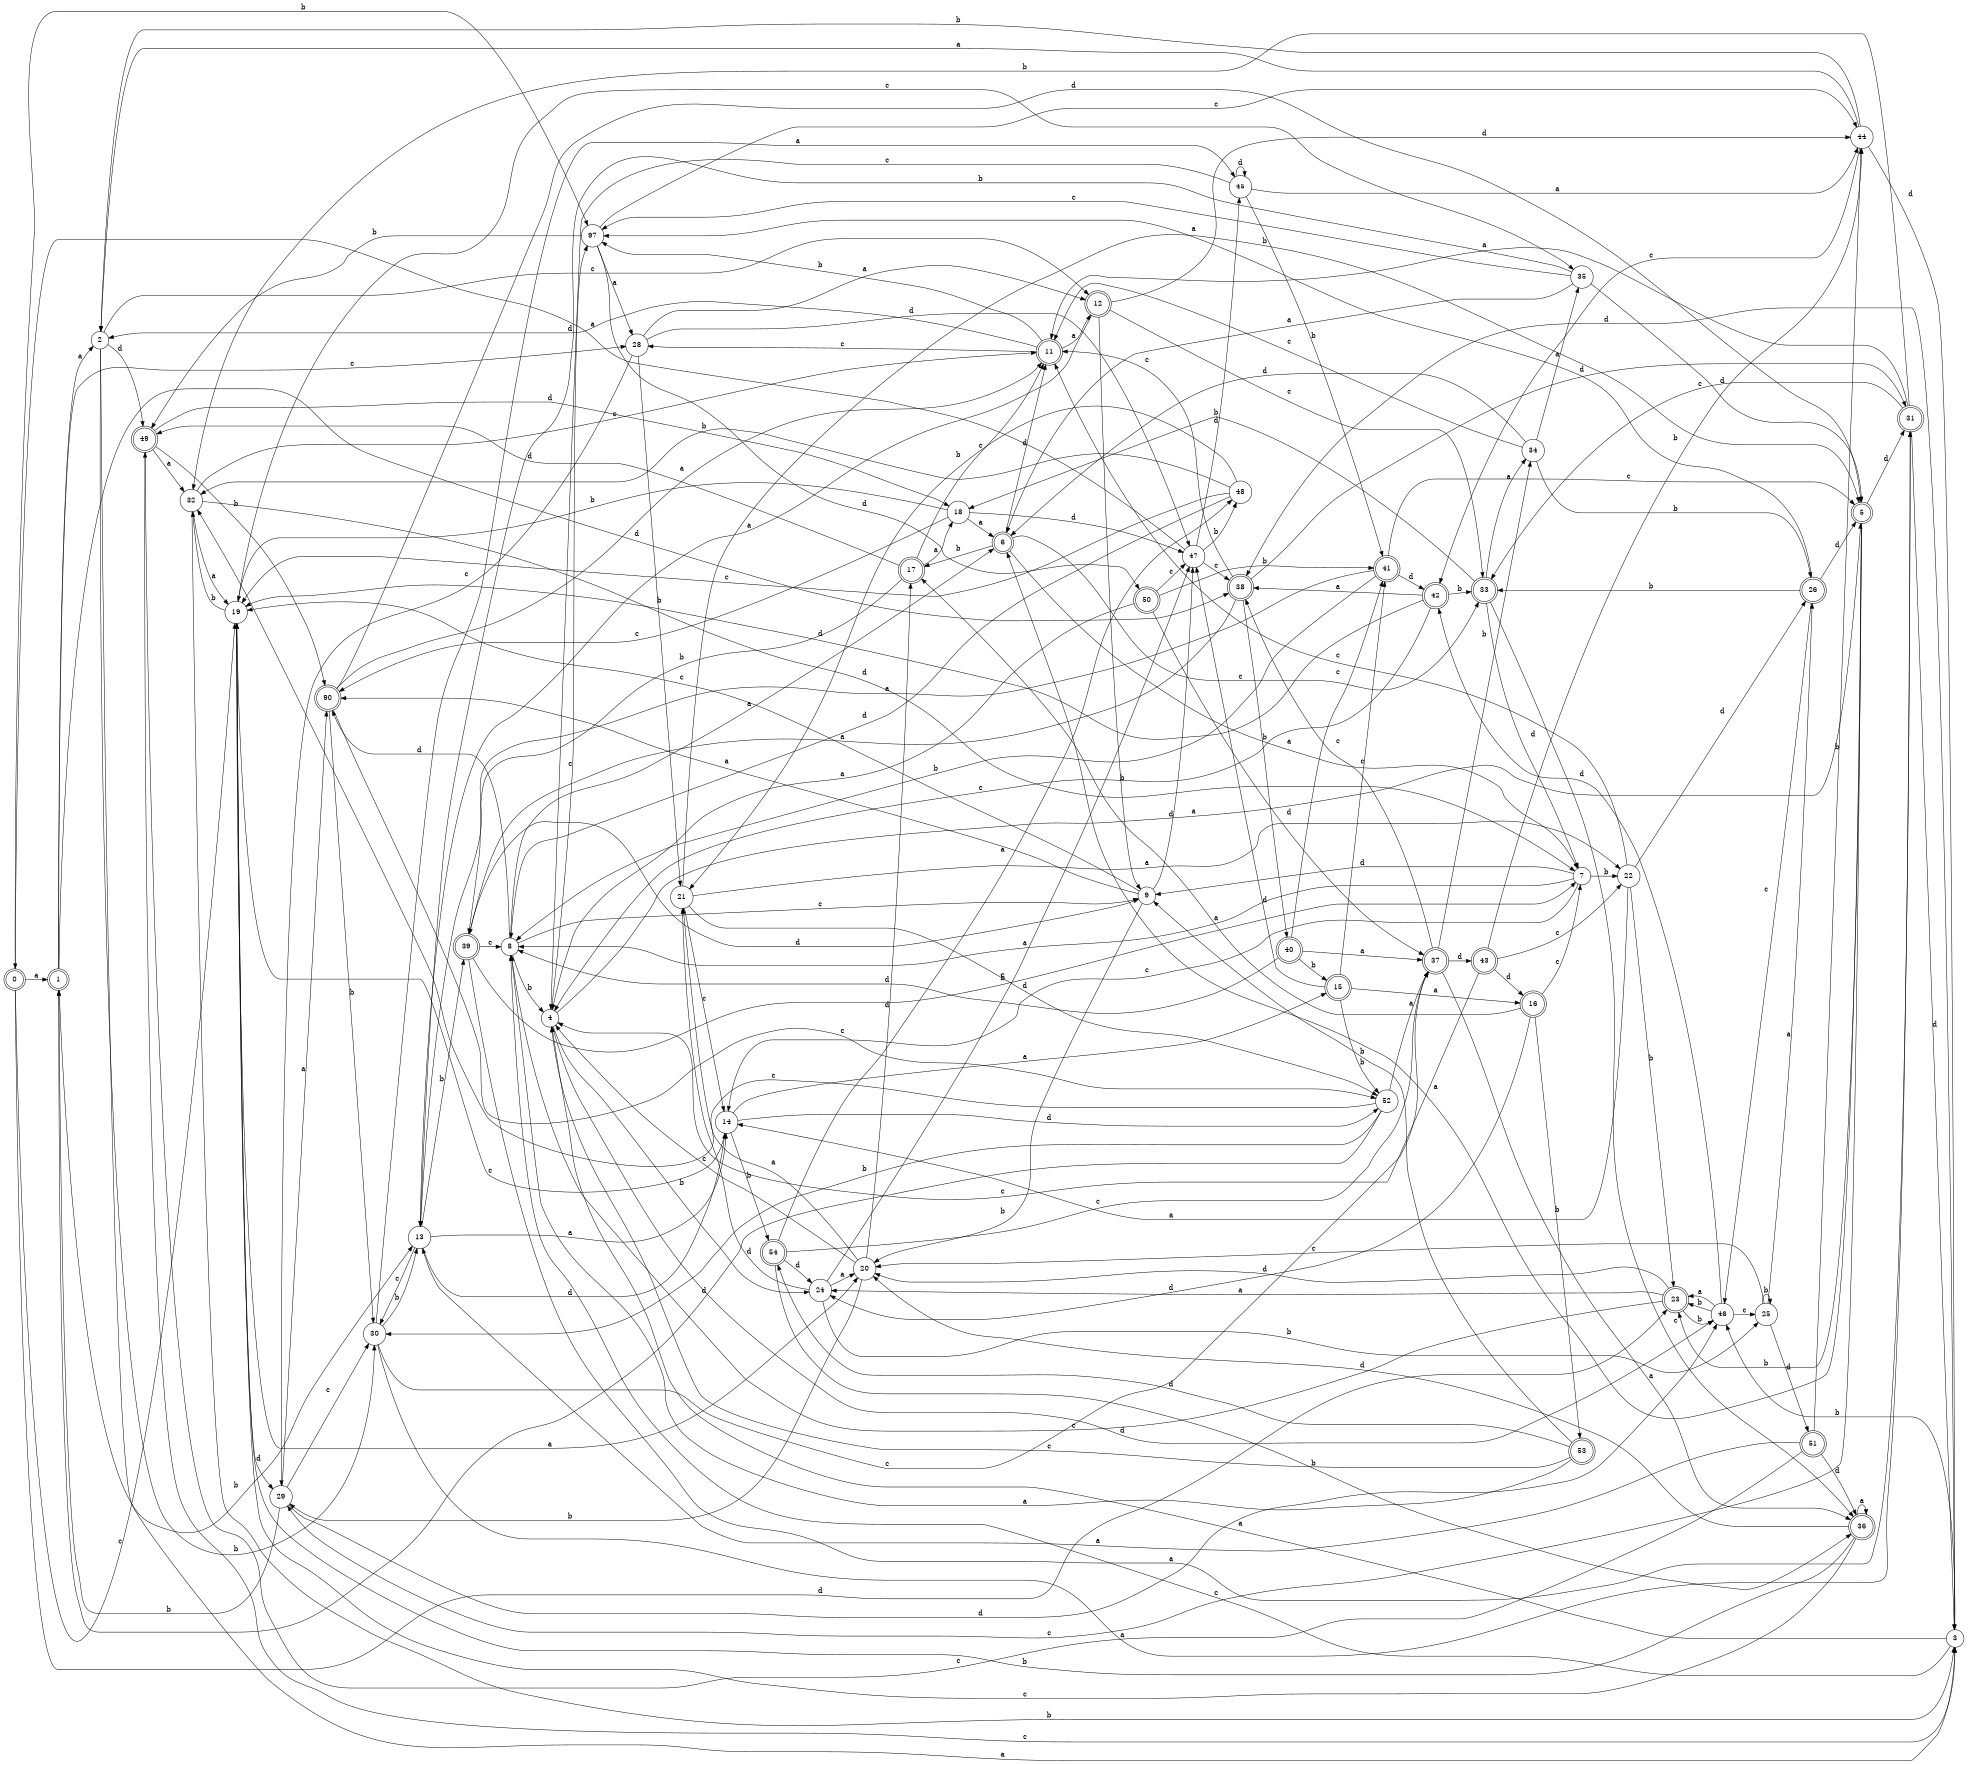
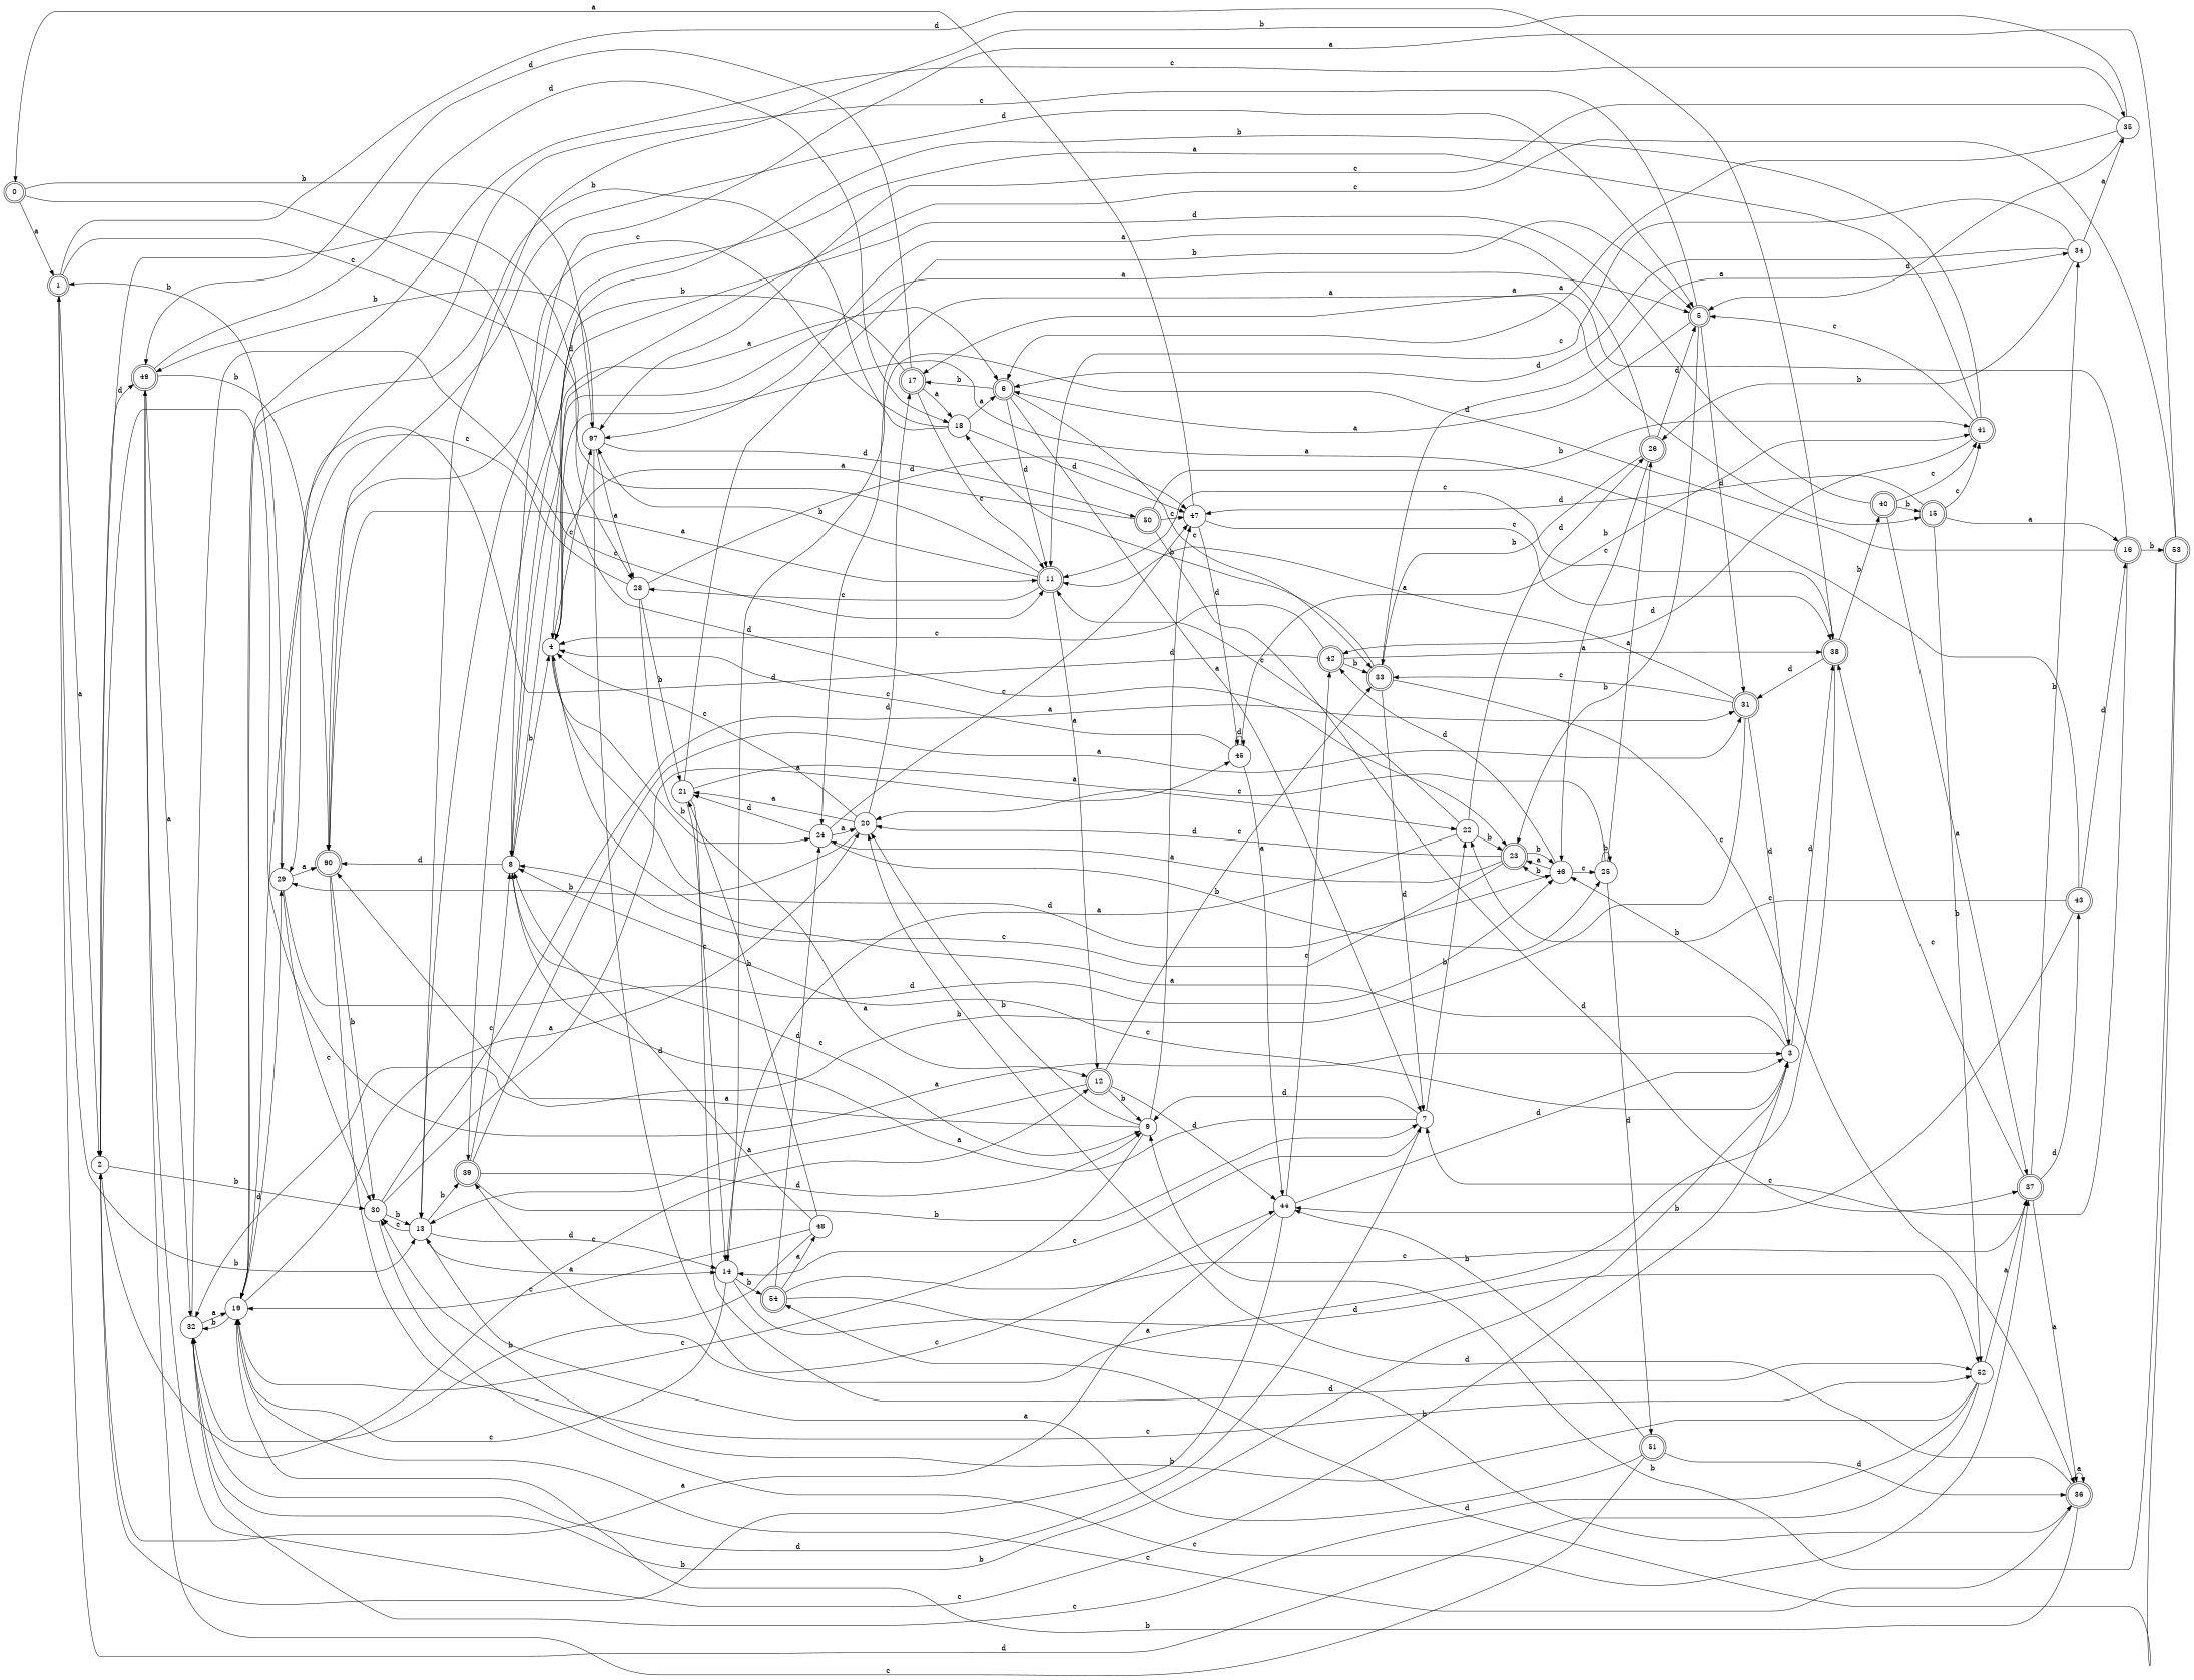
  digraph {
    rankdir=LR
    node [color=black fillcolor=white shape=circle style="rounded,filled"]
    n1 [label=0 shape=doublecircle]
    n2 [label=1 shape=doublecircle]
    n3 [label=19 style=filled]
    n4 [label=23 shape=doublecircle]
    n5 [label=97 style=filled]
    n6 [label=2 style=filled]
    n7 [label=13 style=filled]
    n8 [label=28 style=filled]
    n9 [label=38 shape=doublecircle]
    n10 [label=29 style=filled]
    n11 [label=20 style=filled]
    n12 [label=32 style=filled]
    n13 [label=35 style=filled]
    n14 [label=8 style=filled]
    n15 [label=46 style=filled]
    n16 [label=24 style=filled]
    n17 [label=49 shape=doublecircle]
    n18 [label=44 style=filled]
    n19 [label=50 shape=doublecircle]
    n20 [label=3 style=filled]
    n21 [label=12 shape=doublecircle]
    n22 [label=30 style=filled]
    n23 [label=14]
    n24 [label=39 shape=doublecircle]
    n25 [label=47 style=filled]
    n26 [label=21 style=filled]
    n27 [label=31 shape=doublecircle]
    n28 [label=11 shape=doublecircle]
    n29 [label=40 shape=doublecircle]
    n30 [label=4 style=filled]
    n31 [label=33 shape=doublecircle]
    n32 [label=9 style=filled]
    n33 [label=37 shape=doublecircle]
    n34 [label=45 style=filled]
    n35 [label=90 shape=doublecircle]
    n36 [label=18 style=filled]
    n37 [label=5 shape=doublecircle]
    n38 [label=6 shape=doublecircle]
    n39 [label=25 style=filled]
    n40 [label=42 shape=doublecircle]
    n41 [label=7 style=filled]
    n42 [label=17 shape=doublecircle]
    n43 [label=22 style=filled]
    n44 [label=34 style=filled]
    n45 [label=36 shape=doublecircle]
    n46 [label=52 style=filled]
    n47 [label=15 shape=doublecircle]
    n48 [label=54 shape=doublecircle]
    n49 [label=26 shape=doublecircle]
    n50 [label=48 style=filled]
    n51 [label=16 shape=doublecircle]
    n52 [label=41 shape=doublecircle]
    n53 [label=53 shape=doublecircle]
    n54 [label=51 shape=doublecircle]
    n55 [label=43 shape=doublecircle]
    n1 -> n2 [label=a]
-   n1 -> n3 [label=c]
    n1 -> n4 [label=d]
    n1 -> n5 [label=b]
    n2 -> n6 [label=a]
    n2 -> n7 [label=b]
    n2 -> n8 [label=c]
    n2 -> n9 [label=d]
    n3 -> n10 [label=d]
    n3 -> n11 [label=a]
    n3 -> n12 [label=b]
    n3 -> n13 [label=c]
    n4 -> n11 [label=d]
    n4 -> n14 [label=c]
    n4 -> n15 [label=b]
    n4 -> n16 [label=a]
    n5 -> n8 [label=a]
    n5 -> n17 [label=b]
    n5 -> n18 [label=c]
    n5 -> n19 [label=d]
    n6 -> n17 [label=d]
    n6 -> n20 [label=a]
    n6 -> n21 [label=c]
    n6 -> n22 [label=b]
    n7 -> n22 [label=c]
    n7 -> n23 [label=a]
    n7 -> n23 [label=d]
    n7 -> n24 [label=b]
    n8 -> n10 [label=c]
    n8 -> n21 [label=a]
    n8 -> n25 [label=d]
    n8 -> n26 [label=b]
    n9 -> n24 [label=a]
    n9 -> n27 [label=d]
    n9 -> n28 [label=c]
    n9 -> n29 [label=b]
    n10 -> n2 [label=b]
    n10 -> n15 [label=d]
    n10 -> n22 [label=c]
    n10 -> n35 [label=a]
    n11 -> n10 [label=b]
    n11 -> n26 [label=a]
    n11 -> n30 [label=c]
    n11 -> n42 [label=d]
    n12 -> n3 [label=a]
    n12 -> n20 [label=b]
    n12 -> n28 [label=c]
    n12 -> n41 [label=d]
    n13 -> n5 [label=c]
    n13 -> n7 [label=b]
    n13 -> n37 [label=d]
    n13 -> n38 [label=a]
    n14 -> n30 [label=b]
    n14 -> n32 [label=c]
    n14 -> n35 [label=d]
    n14 -> n38 [label=a]
    n15 -> n4 [label=a]
    n15 -> n4 [label=b]
    n15 -> n39 [label=c]
    n15 -> n40 [label=d]
    n16 -> n11 [label=a]
    n16 -> n25 [label=c]
    n16 -> n26 [label=d]
    n16 -> n39 [label=b]
    n17 -> n12 [label=a]
    n17 -> n20 [label=c]
    n17 -> n35 [label=b]
    n17 -> n36 [label=d]
    n18 -> n6 [label=a]
    n18 -> n6 [label=b]
    n18 -> n20 [label=d]
    n18 -> n40 [label=c]
    n19 -> n25 [label=c]
    n19 -> n30 [label=a]
    n19 -> n33 [label=d]
    n19 -> n52 [label=b]
    n20 -> n9 [label=d]
    n20 -> n14 [label=c]
    n20 -> n15 [label=b]
    n20 -> n30 [label=a]
    n21 -> n7 [label=a]
    n21 -> n18 [label=d]
    n21 -> n31 [label=c]
    n21 -> n32 [label=b]
    n22 -> n7 [label=b]
    n22 -> n27 [label=a]
    n22 -> n33 [label=c]
    n22 -> n34 [label=a]
    n23 -> n3 [label=c]
    n23 -> n46 [label=d]
    n23 -> n47 [label=a]
    n23 -> n48 [label=b]
    n24 -> n14 [label=c]
    n24 -> n27 [label=a]
    n24 -> n32 [label=d]
    n24 -> n41 [label=b]
    n25 -> n1 [label=a]
    n25 -> n9 [label=c]
    n25 -> n34 [label=d]
-   n25 -> n50 [label=b]
    n26 -> n23 [label=c]
    n26 -> n37 [label=b]
    n26 -> n43 [label=a]
    n26 -> n46 [label=d]
    n27 -> n12 [label=b]
    n27 -> n20 [label=d]
    n27 -> n28 [label=a]
    n27 -> n31 [label=c]
    n28 -> n5 [label=b]
    n28 -> n6 [label=d]
    n28 -> n8 [label=c]
    n28 -> n21 [label=a]
    n29 -> n14 [label=d]
    n29 -> n33 [label=a]
    n29 -> n47 [label=b]
    n29 -> n52 [label=c]
    n30 -> n5 [label=c]
    n30 -> n15 [label=d]
    n30 -> n16 [label=b]
    n30 -> n37 [label=a]
    n31 -> n36 [label=b]
    n31 -> n41 [label=d]
    n31 -> n44 [label=a]
    n31 -> n45 [label=c]
    n32 -> n3 [label=c]
    n32 -> n11 [label=b]
    n32 -> n25 [label=d]
    n32 -> n35 [label=a]
    n33 -> n9 [label=c]
    n33 -> n44 [label=b]
    n33 -> n45 [label=a]
    n33 -> n55 [label=d]
    n34 -> n18 [label=a]
    n34 -> n30 [label=c]
    n34 -> n34 [label=d]
    n34 -> n52 [label=b]
    n35 -> n22 [label=b]
    n35 -> n28 [label=a]
    n35 -> n37 [label=d]
    n35 -> n46 [label=c]
    n36 -> n3 [label=b]
    n36 -> n25 [label=d]
    n36 -> n35 [label=c]
    n36 -> n38 [label=a]
    n37 -> n4 [label=b]
    n37 -> n10 [label=c]
    n37 -> n27 [label=d]
    n37 -> n38 [label=a]
    n38 -> n28 [label=d]
    n38 -> n31 [label=c]
    n38 -> n41 [label=a]
    n38 -> n42 [label=b]
    n39 -> n11 [label=c]
    n39 -> n39 [label=b]
    n39 -> n49 [label=a]
    n39 -> n54 [label=d]
    n40 -> n3 [label=d]
    n40 -> n9 [label=a]
    n40 -> n30 [label=c]
    n40 -> n31 [label=b]
    n41 -> n14 [label=a]
    n41 -> n23 [label=c]
    n41 -> n32 [label=d]
    n41 -> n43 [label=b]
    n42 -> n17 [label=d]
    n42 -> n24 [label=b]
    n42 -> n28 [label=c]
    n42 -> n36 [label=a]
    n43 -> n4 [label=b]
    n43 -> n23 [label=a]
    n43 -> n28 [label=c]
    n43 -> n49 [label=d]
    n44 -> n13 [label=a]
    n44 -> n28 [label=c]
    n44 -> n38 [label=d]
    n44 -> n49 [label=b]
    n45 -> n3 [label=b]
    n45 -> n3 [label=c]
    n45 -> n11 [label=d]
    n45 -> n45 [label=a]
    n46 -> n2 [label=d]
    n46 -> n12 [label=c]
    n46 -> n22 [label=b]
    n46 -> n33 [label=a]
    n47 -> n25 [label=d]
    n47 -> n46 [label=b]
    n47 -> n51 [label=a]
    n47 -> n52 [label=c]
    n48 -> n16 [label=d]
    n48 -> n33 [label=c]
    n48 -> n45 [label=b]
    n48 -> n50 [label=a]
    n49 -> n5 [label=a]
    n49 -> n15 [label=c]
    n49 -> n31 [label=b]
    n49 -> n37 [label=d]
    n50 -> n3 [label=c]
    n50 -> n12 [label=b]
    n50 -> n14 [label=d]
    n50 -> n26 [label=b]
    n51 -> n16 [label=d]
    n51 -> n41 [label=c]
    n51 -> n42 [label=a]
    n51 -> n53 [label=b]
    n52 -> n7 [label=a]
    n52 -> n14 [label=b]
    n52 -> n37 [label=c]
    n52 -> n40 [label=d]
    n53 -> n14 [label=a]
    n53 -> n30 [label=c]
    n53 -> n32 [label=b]
    n53 -> n48 [label=d]
    n54 -> n7 [label=a]
    n54 -> n17 [label=c]
    n54 -> n18 [label=b]
    n54 -> n45 [label=d]
    n55 -> n18 [label=b]
-   n55 -> n30 [label=c]
+   n55 -> n30 [label=a]
    n55 -> n43 [label=c]
    n55 -> n51 [label=d]
  }
